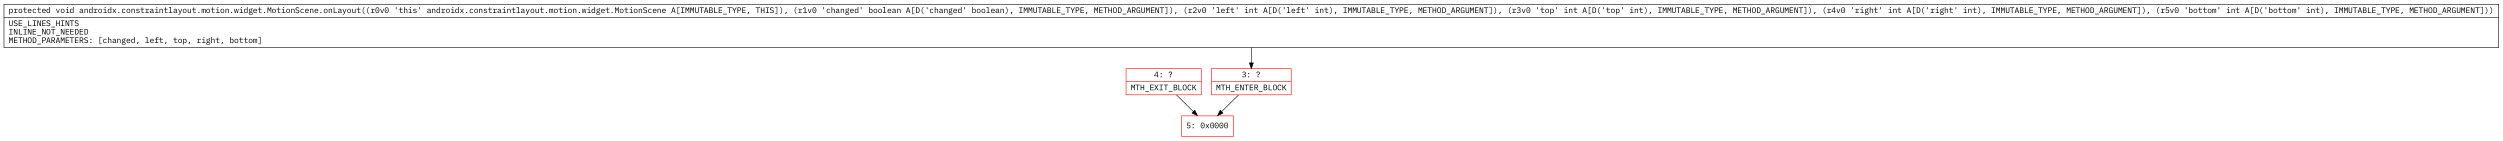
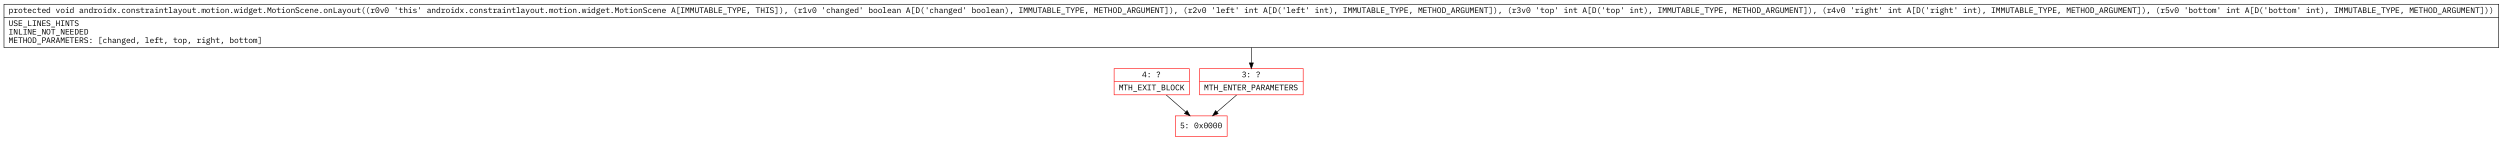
  digraph {
    fontname="IBM Plex Mono"
    node [color=red fontname="IBM Plex Mono" shape=record]
    edge [fontname="IBM Plex Mono"]
-   n1 [label="{3\:\ ?|MTH_ENTER_BLOCK\l}"]
+   n1 [label="{3\:\ ?|MTH_ENTER_PARAMETERS\l}"]
    n2 [label="{5\:\ 0x0000}"]
    n3 [label="{4\:\ ?|MTH_EXIT_BLOCK\l}"]
    n4 [label="{protected void androidx.constraintlayout.motion.widget.MotionScene.onLayout((r0v0 'this' androidx.constraintlayout.motion.widget.MotionScene A[IMMUTABLE_TYPE, THIS]), (r1v0 'changed' boolean A[D('changed' boolean), IMMUTABLE_TYPE, METHOD_ARGUMENT]), (r2v0 'left' int A[D('left' int), IMMUTABLE_TYPE, METHOD_ARGUMENT]), (r3v0 'top' int A[D('top' int), IMMUTABLE_TYPE, METHOD_ARGUMENT]), (r4v0 'right' int A[D('right' int), IMMUTABLE_TYPE, METHOD_ARGUMENT]), (r5v0 'bottom' int A[D('bottom' int), IMMUTABLE_TYPE, METHOD_ARGUMENT]))  | USE_LINES_HINTS\lINLINE_NOT_NEEDED\lMETHOD_PARAMETERS: [changed, left, top, right, bottom]\l}" color=""]
    subgraph cluster_1 {
      label="R(0)"
    }
    n1 -> n2
    n3 -> n2
    n4 -> n1
  }
